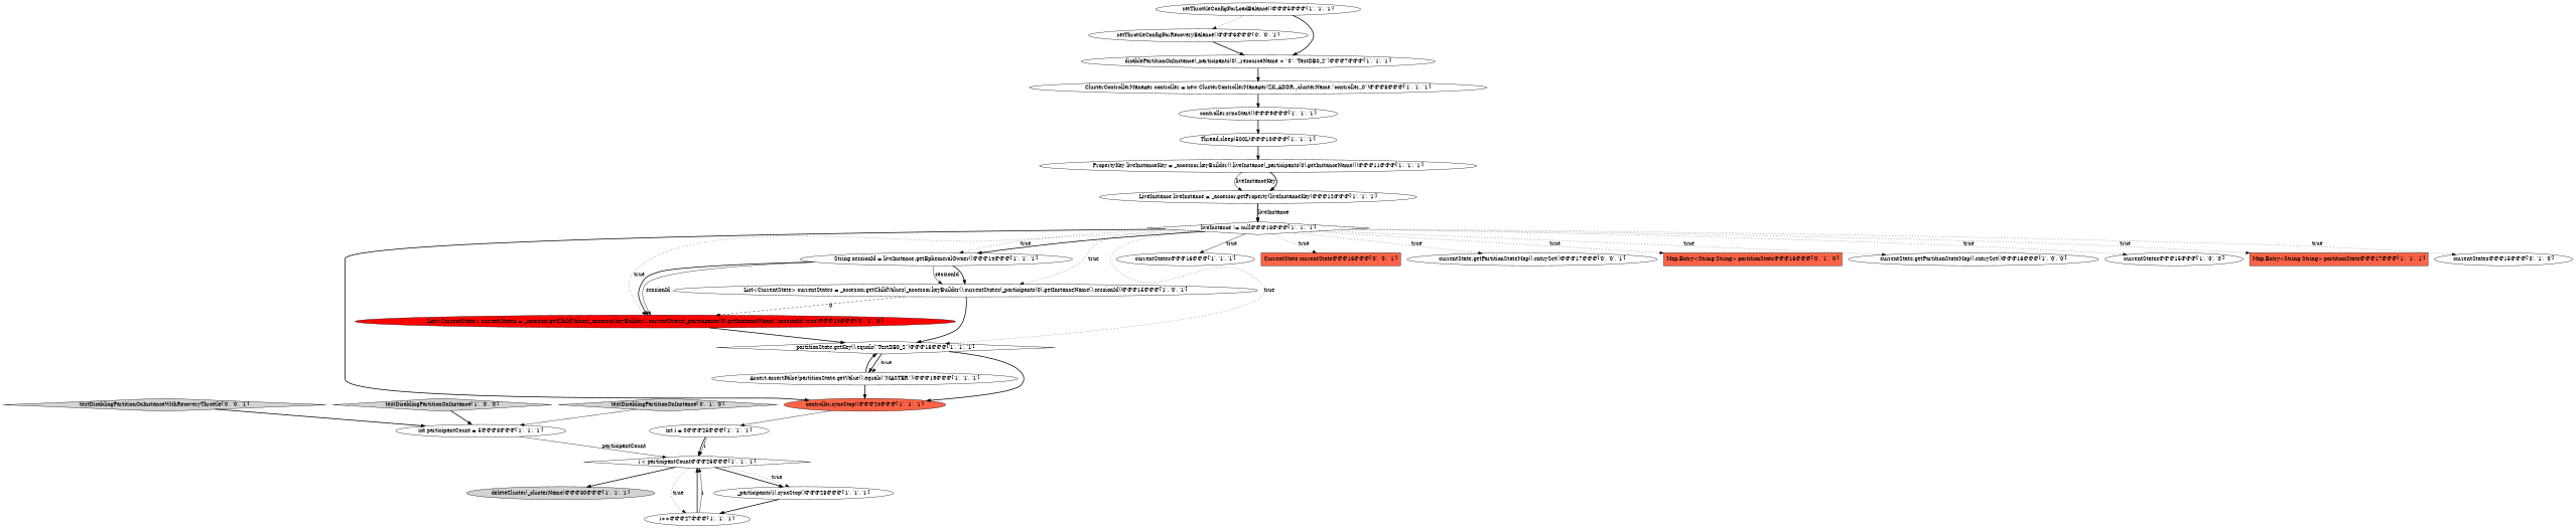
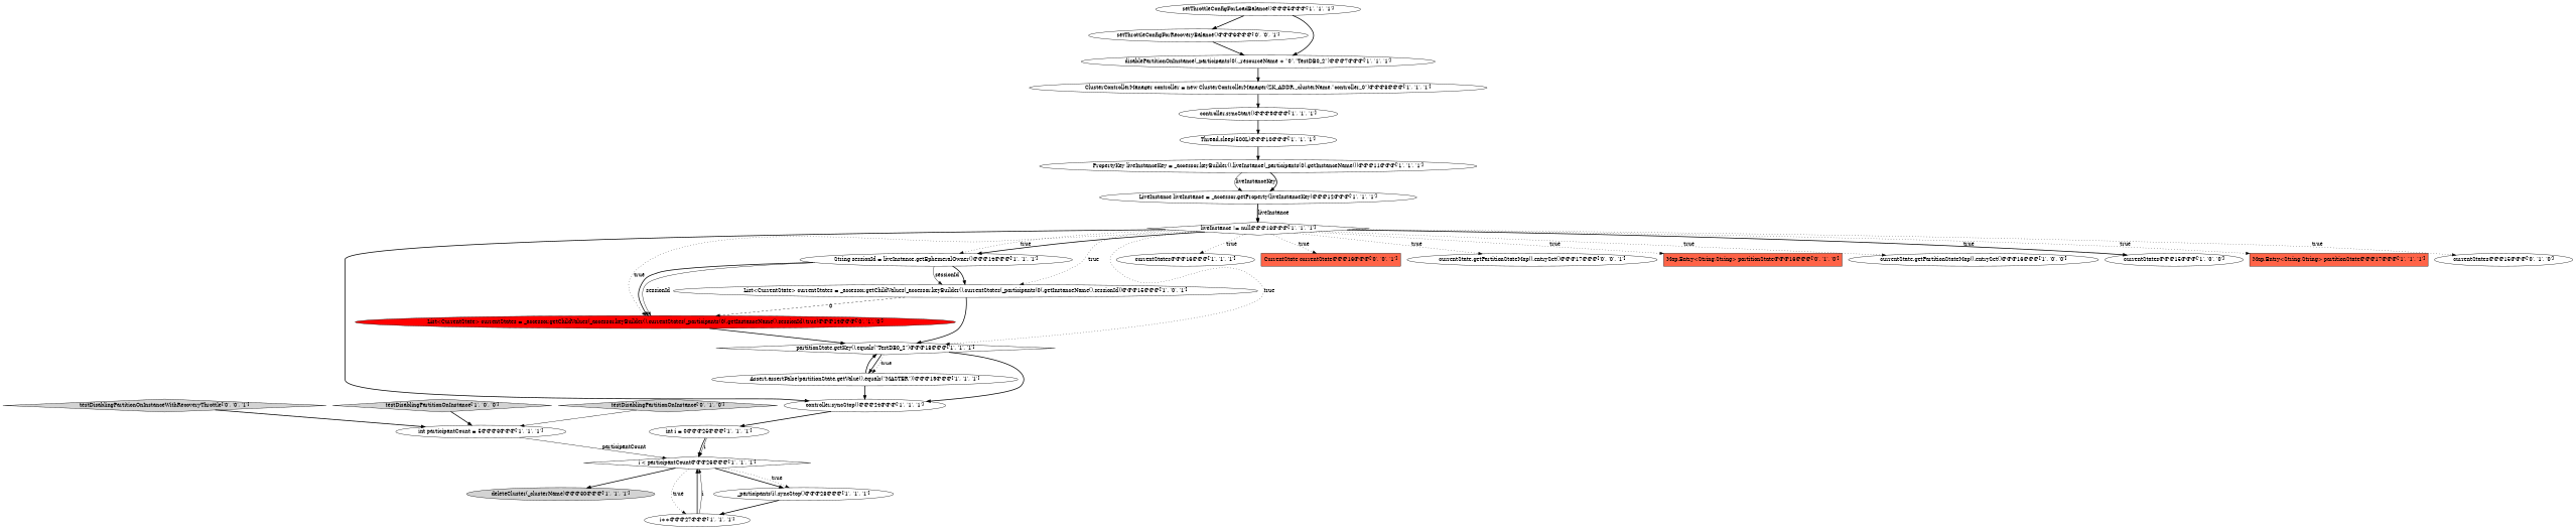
  digraph {
    node [fillcolor=white shape=ellipse style=filled]
    edge [style=bold]
    n1 [label="Thread.sleep(500L)@@@10@@@['1', '1', '1']"]
    n2 [label="PropertyKey liveInstanceKey = _accessor.keyBuilder().liveInstance(_participants(0(.getInstanceName())@@@11@@@['1', '1', '1']"]
    n3 [label="LiveInstance liveInstance = _accessor.getProperty(liveInstanceKey)@@@12@@@['1', '1', '1']"]
    n4 [fillcolor=lightgray label="deleteCluster(_clusterName)@@@30@@@['1', '1', '1']"]
    n5 [label="liveInstance != null@@@13@@@['1', '1', '1']" shape=diamond]
    n6 [fillcolor=lightgray label="testDisablingPartitionOnInstance['1', '0', '0']" shape=diamond]
    n7 [label="int participantCount = 5@@@3@@@['1', '1', '1']"]
    n8 [label="i < participantCount@@@26@@@['1', '1', '1']" shape=diamond]
    n9 [label="Assert.assertFalse(partitionState.getValue().equals(\"MASTER\"))@@@19@@@['1', '1', '1']"]
    n10 [label="partitionState.getKey().equals(\"TestDB0_2\")@@@18@@@['1', '1', '1']" shape=diamond]
-   n11 [fillcolor=tomato label="controller.syncStop()@@@24@@@['1', '1', '1']"]
+   n11 [label="controller.syncStop()@@@24@@@['1', '1', '1']"]
    n12 [label="int i = 0@@@25@@@['1', '1', '1']"]
    n13 [label="i++@@@27@@@['1', '1', '1']"]
    n14 [label="_participants(i(.syncStop()@@@28@@@['1', '1', '1']"]
    n15 [label="setThrottleConfigForRecoveryBalance()@@@6@@@['0', '0', '1']"]
    n16 [label="disablePartitionOnInstance(_participants(0(,_resourceName + \"0\",\"TestDB0_2\")@@@7@@@['1', '1', '1']"]
    n17 [label="ClusterControllerManager controller = new ClusterControllerManager(ZK_ADDR,_clusterName,\"controller_0\")@@@8@@@['1', '1', '1']"]
    n18 [label="currentStates@@@16@@@['1', '1', '1']"]
    n19 [label="setThrottleConfigForLoadBalance()@@@5@@@['1', '1', '1']"]
    n20 [fillcolor=tomato label="CurrentState currentState@@@16@@@['0', '0', '1']" shape=box]
    n21 [label="currentState.getPartitionStateMap().entrySet()@@@17@@@['0', '0', '1']"]
    n22 [fillcolor=tomato label="Map.Entry<String,String> partitionState@@@16@@@['0', '1', '0']" shape=box]
    n23 [label="currentState.getPartitionStateMap().entrySet()@@@16@@@['1', '0', '0']"]
    n24 [fillcolor=red label="List<CurrentState> currentStates = _accessor.getChildValues(_accessor.keyBuilder().currentStates(_participants(0(.getInstanceName(),sessionId),true)@@@14@@@['0', '1', '0']"]
    n25 [label="List<CurrentState> currentStates = _accessor.getChildValues(_accessor.keyBuilder().currentStates(_participants(0(.getInstanceName(),sessionId))@@@15@@@['1', '0', '1']"]
    n26 [label="currentStates@@@15@@@['1', '0', '0']"]
    n27 [label="String sessionId = liveInstance.getEphemeralOwner()@@@14@@@['1', '1', '1']"]
    n28 [fillcolor=tomato label="Map.Entry<String,String> partitionState@@@17@@@['1', '1', '1']" shape=box]
    n29 [label="currentStates@@@15@@@['0', '1', '0']"]
    n30 [label="controller.syncStart()@@@9@@@['1', '1', '1']"]
    n31 [fillcolor=lightgray label="testDisablingPartitionOnInstance['0', '1', '0']" shape=diamond]
    n32 [fillcolor=lightgray label="testDisablingPartitionOnInstanceWithRecoveryThrottle['0', '0', '1']" shape=diamond]
    n1 -> n2
    n2 -> n3 [label=liveInstanceKey style=solid]
    n2 -> n3
    n3 -> n5
    n3 -> n5 [label=liveInstance style=solid]
    n5 -> n10 [label=true style=dotted]
    n5 -> n11
-   n5 -> n18 [label=true style=solid]
+   n5 -> n18 [label=true style=dotted]
    n5 -> n20 [label=true style=dotted]
    n5 -> n21 [label=true style=dotted]
    n5 -> n22 [label=true style=dotted]
    n5 -> n23 [label=true style=dotted]
    n5 -> n24 [label=true style=dotted]
    n5 -> n25 [label=true style=dotted]
-   n5 -> n26 [label=true style=dotted]
+   n5 -> n26 [label=true]
    n5 -> n27
    n5 -> n27 [label=true style=dotted]
    n5 -> n28 [label=true style=dotted]
    n5 -> n29 [label=true style=dotted]
    n6 -> n7
    n7 -> n8 [label=participantCount style=solid]
    n8 -> n4
    n8 -> n13 [label=true style=dotted]
    n8 -> n14
    n8 -> n14 [label=true style=dotted]
    n9 -> n10
    n9 -> n11
    n10 -> n9
    n10 -> n9 [label=true style=dotted]
    n10 -> n11
-   n11 -> n12 [style=solid]
+   n11 -> n12
    n12 -> n8 [label=i style=solid]
    n12 -> n8
    n13 -> n8
    n13 -> n8 [label=i style=solid]
    n14 -> n13
    n15 -> n16
    n16 -> n17
    n17 -> n30
-   n19 -> n15 [style=dotted]
+   n19 -> n15
    n19 -> n16
    n24 -> n10
    n25 -> n10
    n25 -> n24 [label=0 style=dashed]
    n27 -> n24 [label=sessionId style=solid]
    n27 -> n24
    n27 -> n25
    n27 -> n25 [label=sessionId style=solid]
    n30 -> n1
    n31 -> n7 [style=solid]
    n32 -> n7
  }
